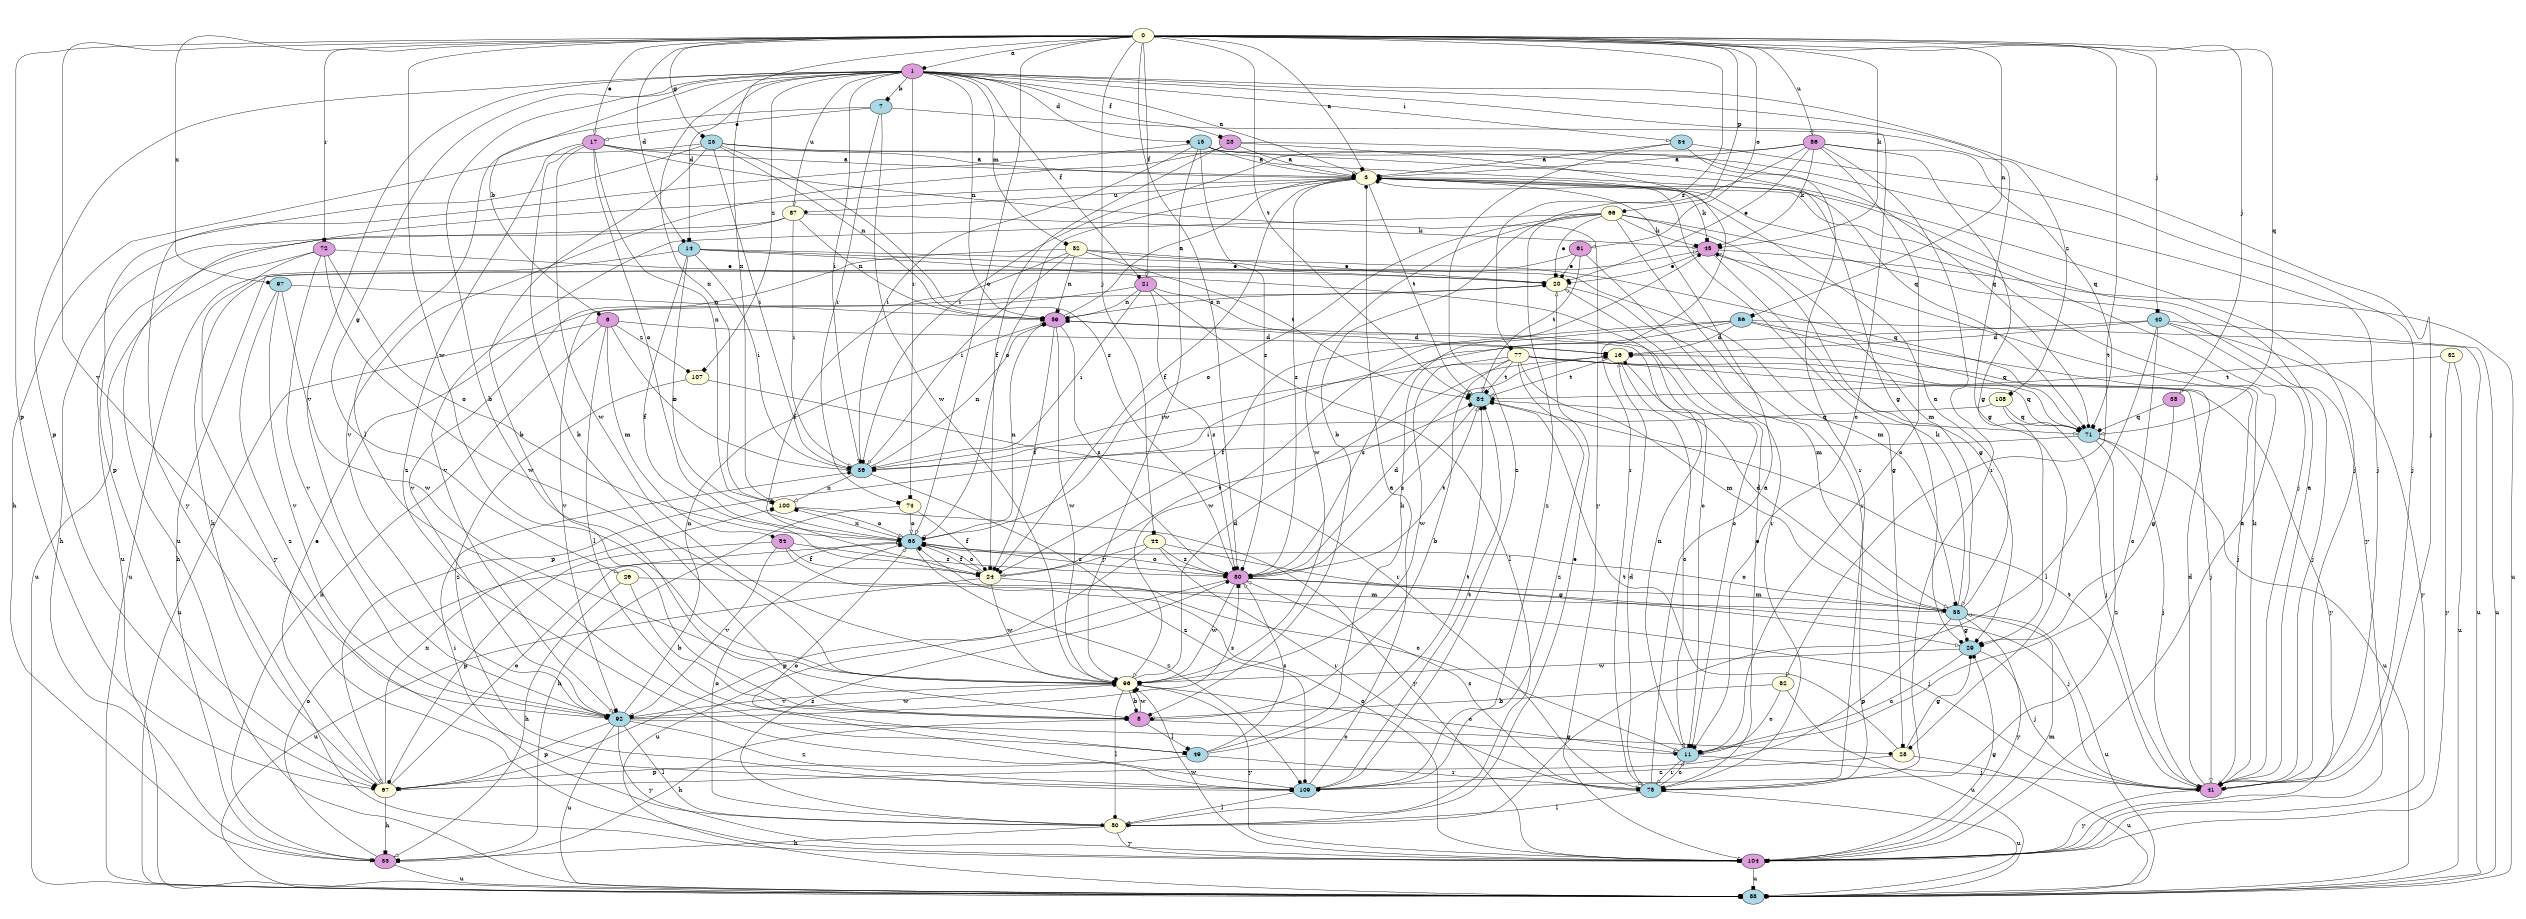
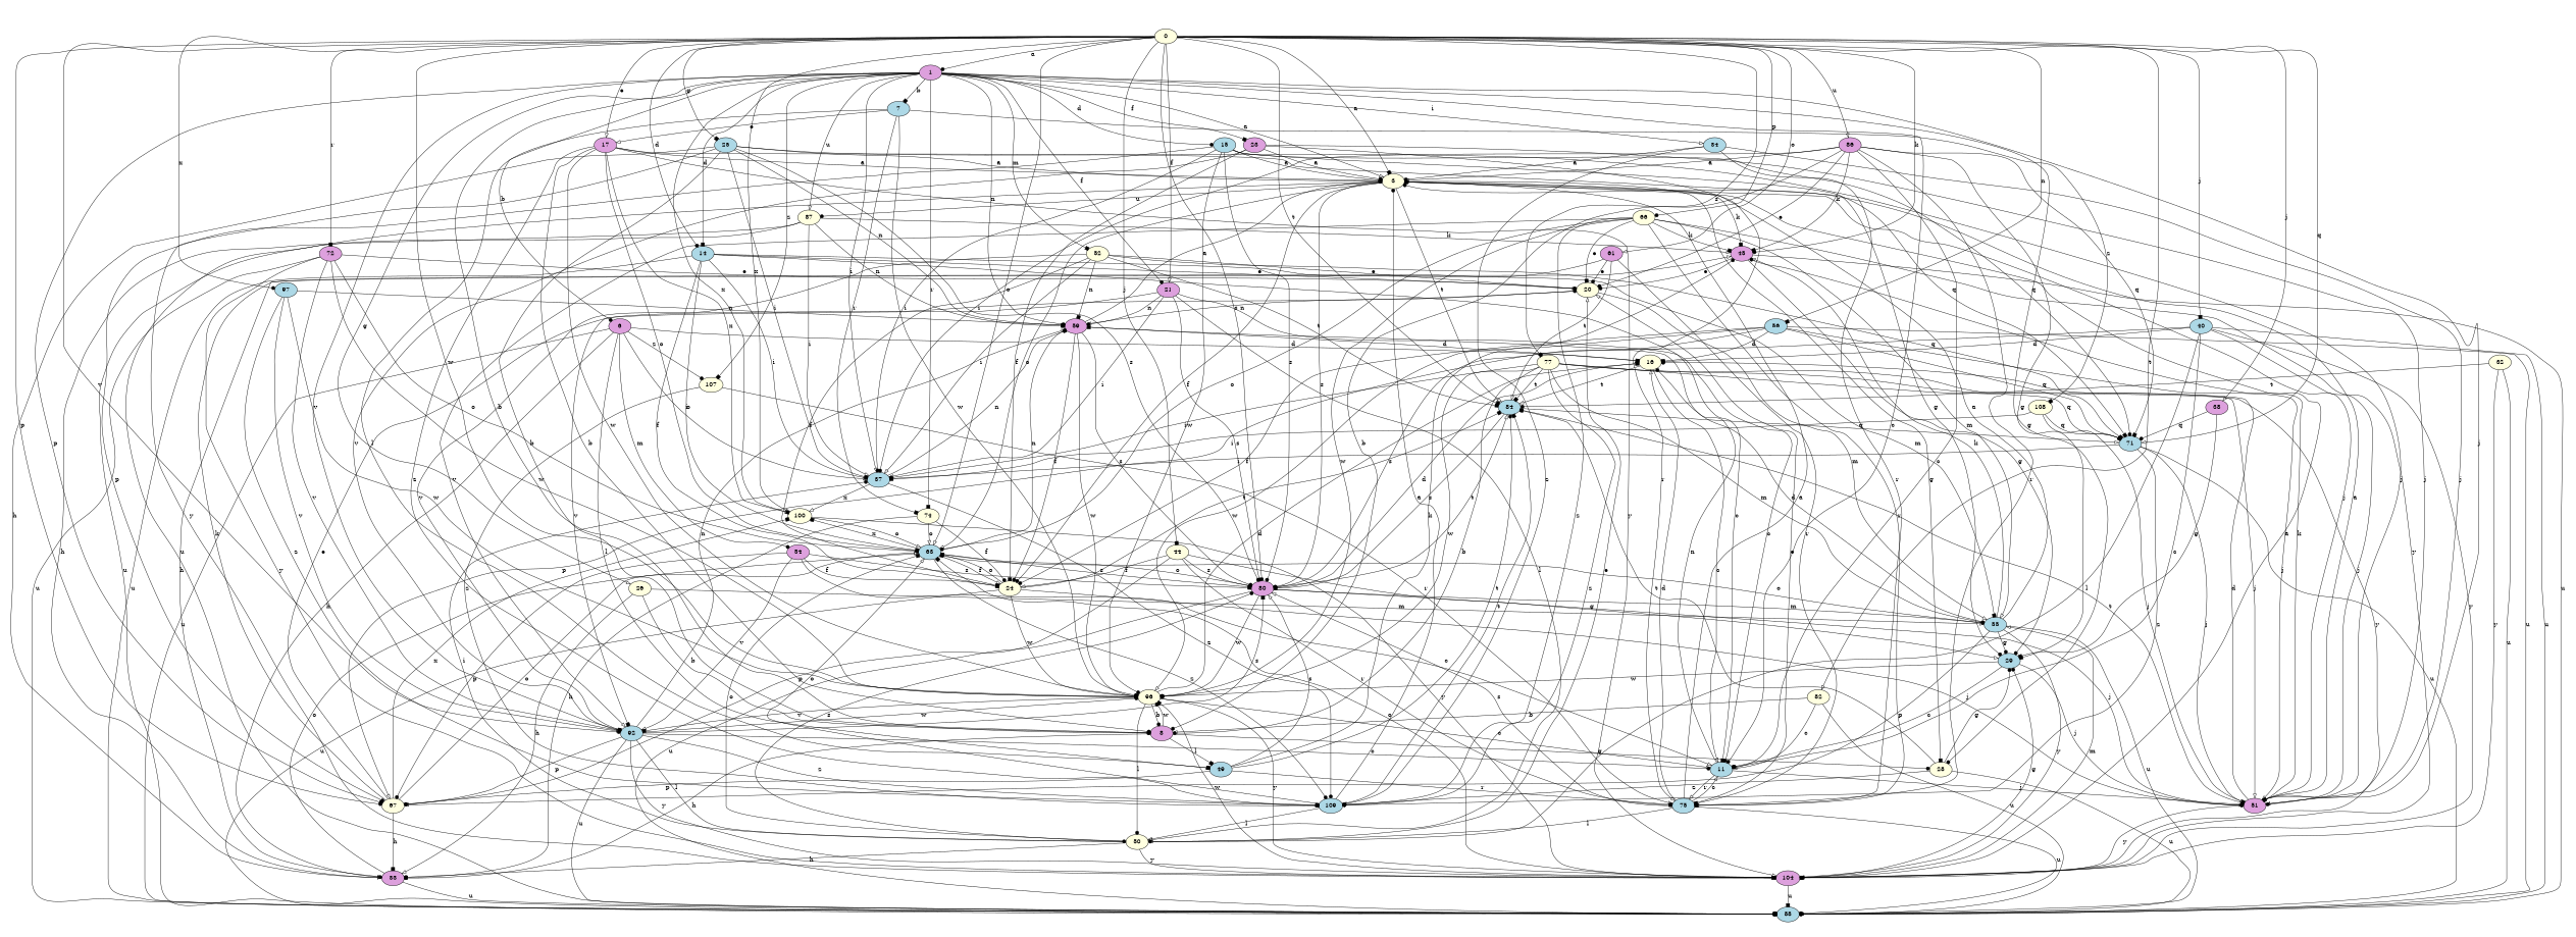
  strict digraph {
    node [fillcolor=lightyellow style=filled]
    edge [arrowhead=dot]
    1 [fillcolor=plum]
    0
    3
    14 [fillcolor=lightblue]
    17 [fillcolor=plum]
    21 [fillcolor=plum]
    25 [fillcolor=lightblue]
    38 [fillcolor=plum]
    40 [fillcolor=lightblue]
    44
    45 [fillcolor=plum]
    56 [fillcolor=lightblue]
    61 [fillcolor=plum]
    63 [fillcolor=lightblue]
    66
    67
    71 [fillcolor=lightblue]
    72 [fillcolor=plum]
    77
    80 [fillcolor=plum]
    82
    84 [fillcolor=lightblue]
    86 [fillcolor=plum]
    92 [fillcolor=lightblue]
    96
    97 [fillcolor=lightblue]
    100
    6 [fillcolor=plum]
    7 [fillcolor=lightblue]
    8 [fillcolor=plum]
    11 [fillcolor=lightblue]
    15 [fillcolor=lightblue]
    23 [fillcolor=plum]
    26
    28
    34 [fillcolor=lightblue]
-   37 [fillcolor=lightblue label=36]
-   41 [fillcolor=plum]
+   37 [fillcolor=lightblue]
+   41 [fillcolor=plum label=51]
    52
    59 [fillcolor=plum]
    74
    87
    107
    24
    88 [fillcolor=lightblue]
    20
    55 [fillcolor=lightblue]
    104 [fillcolor=plum]
    109 [fillcolor=lightblue]
    50
    33 [fillcolor=plum]
    29 [fillcolor=lightblue]
    16
    75 [fillcolor=lightblue]
    49 [fillcolor=lightblue]
    54 [fillcolor=plum]
    108
    32
    1 -> 3 [arrowhead=onormal label=a]
    1 -> 14 [arrowhead=box label=d]
    1 -> 21 [label=f]
    1 -> 67 [arrowhead=box label=p]
    1 -> 92 [arrowhead=box label=v]
    1 -> 100 [arrowhead=box label=x]
    1 -> 6 [label=b]
    1 -> 7 [arrowhead=box label=b]
    1 -> 8 [label=b]
    1 -> 11 [label=c]
    1 -> 15 [label=d]
    1 -> 23 [arrowhead=box label=f]
    1 -> 26 [arrowhead=onormal label=g]
    1 -> 28 [label=g]
    1 -> 34 [arrowhead=onormal label=i]
    1 -> 37 [arrowhead=onormal label=i]
    1 -> 41 [arrowhead=onormal label=j]
    1 -> 52 [arrowhead=box label=m]
    1 -> 59 [label=n]
    1 -> 74 [arrowhead=box label=r]
    1 -> 87 [arrowhead=onormal label=u]
    1 -> 107 [arrowhead=box label=z]
    0 -> 1 [label=a]
    0 -> 3 [arrowhead=box label=a]
    0 -> 14 [label=d]
    0 -> 17 [arrowhead=onormal label=e]
    0 -> 21 [arrowhead=onormal label=f]
    0 -> 25 [arrowhead=box label=g]
    0 -> 38 [arrowhead=onormal label=j]
    0 -> 40 [arrowhead=box label=j]
    0 -> 44 [arrowhead=box label=j]
    0 -> 45 [label=k]
    0 -> 56 [arrowhead=box label=n]
    0 -> 61 [arrowhead=onormal label=o]
    0 -> 63 [arrowhead=onormal label=o]
    0 -> 66 [label=p]
    0 -> 67 [label=p]
    0 -> 71 [arrowhead=onormal label=q]
    0 -> 72 [arrowhead=box label=r]
    0 -> 77 [arrowhead=box label=s]
    0 -> 80 [label=s]
    0 -> 82 [arrowhead=onormal label=t]
    0 -> 84 [arrowhead=box label=t]
    0 -> 86 [arrowhead=onormal label=u]
    0 -> 92 [label=v]
    0 -> 96 [label=w]
    0 -> 97 [label=x]
    0 -> 100 [arrowhead=onormal label=x]
    3 -> 45 [arrowhead=box label=k]
    3 -> 63 [arrowhead=onormal label=o]
    3 -> 80 [label=s]
    3 -> 84 [arrowhead=onormal label=t]
    3 -> 28 [arrowhead=box label=g]
    3 -> 41 [arrowhead=box label=j]
    3 -> 87 [label=u]
    3 -> 24 [label=f]
    3 -> 88 [arrowhead=onormal label=u]
    14 -> 63 [arrowhead=box label=o]
    14 -> 11 [arrowhead=box label=c]
    14 -> 37 [arrowhead=box label=i]
    14 -> 24 [arrowhead=box label=f]
    14 -> 88 [arrowhead=box label=u]
    14 -> 20 [label=e]
    14 -> 55 [arrowhead=box label=m]
    17 -> 3 [label=a]
    17 -> 63 [label=o]
    17 -> 71 [arrowhead=box label=q]
    17 -> 96 [arrowhead=box label=w]
    17 -> 100 [arrowhead=onormal label=x]
    17 -> 8 [label=b]
    17 -> 104 [arrowhead=onormal label=y]
    17 -> 109 [arrowhead=box label=z]
    21 -> 80 [label=s]
    21 -> 92 [arrowhead=box label=v]
    21 -> 11 [label=c]
    21 -> 37 [arrowhead=onormal label=i]
    21 -> 59 [label=n]
    21 -> 50 [arrowhead=onormal label=l]
    25 -> 3 [label=a]
    25 -> 80 [label=s]
    25 -> 8 [label=b]
    25 -> 37 [label=i]
    25 -> 41 [label=j]
    25 -> 59 [arrowhead=box label=n]
    25 -> 104 [arrowhead=onormal label=y]
    25 -> 33 [arrowhead=onormal label=h]
    38 -> 71 [label=q]
    38 -> 29 [arrowhead=box label=g]
    40 -> 67 [arrowhead=onormal label=p]
    40 -> 11 [arrowhead=box label=c]
    40 -> 41 [label=j]
    40 -> 88 [arrowhead=box label=u]
    40 -> 104 [arrowhead=box label=y]
    40 -> 50 [arrowhead=onormal label=l]
    40 -> 16 [arrowhead=box label=d]
    44 -> 67 [label=p]
    44 -> 80 [label=s]
-   44 -> 24 [arrowhead=onormal label=y]
+   44 -> 24 [arrowhead=onormal label=f]
    44 -> 29 [arrowhead=onormal label=g]
    44 -> 75 [arrowhead=box label=r]
    45 -> 88 [label=u]
    45 -> 20 [label=e]
    45 -> 29 [label=g]
    56 -> 71 [arrowhead=box label=q]
    56 -> 80 [arrowhead=box label=s]
    56 -> 96 [arrowhead=onormal label=w]
    56 -> 41 [arrowhead=onormal label=j]
    56 -> 24 [label=f]
    56 -> 88 [arrowhead=onormal label=u]
    56 -> 16 [arrowhead=box label=d]
    61 -> 84 [arrowhead=onormal label=t]
    61 -> 20 [label=e]
    61 -> 33 [arrowhead=onormal label=h]
    61 -> 75 [arrowhead=box label=r]
    63 -> 80 [arrowhead=box label=s]
    63 -> 100 [arrowhead=box label=x]
    63 -> 59 [label=n]
    63 -> 24 [arrowhead=onormal label=f]
    63 -> 109 [label=z]
    66 -> 45 [arrowhead=box label=k]
    66 -> 63 [label=o]
    66 -> 92 [arrowhead=onormal label=v]
    66 -> 96 [label=w]
    66 -> 20 [arrowhead=box label=e]
    66 -> 55 [arrowhead=onormal label=m]
    66 -> 104 [label=y]
    66 -> 109 [label=z]
    66 -> 75 [arrowhead=onormal label=r]
    67 -> 45 [arrowhead=onormal label=k]
    67 -> 63 [arrowhead=onormal label=o]
    67 -> 100 [arrowhead=box label=x]
    67 -> 20 [label=e]
    67 -> 33 [arrowhead=box label=h]
    71 -> 37 [arrowhead=box label=i]
    71 -> 41 [arrowhead=box label=j]
    71 -> 88 [label=u]
    71 -> 109 [label=z]
    72 -> 63 [label=o]
    72 -> 92 [arrowhead=onormal label=v]
    72 -> 96 [label=w]
    72 -> 88 [arrowhead=box label=u]
    72 -> 20 [label=e]
    72 -> 104 [arrowhead=onormal label=y]
    77 -> 71 [label=q]
    77 -> 84 [arrowhead=box label=t]
    77 -> 96 [arrowhead=box label=w]
    77 -> 8 [label=b]
    77 -> 37 [label=i]
    77 -> 41 [arrowhead=onormal label=j]
    77 -> 55 [label=m]
    77 -> 104 [arrowhead=onormal label=y]
    77 -> 109 [label=z]
    80 -> 63 [arrowhead=box label=o]
    80 -> 84 [arrowhead=onormal label=t]
    80 -> 96 [label=w]
    80 -> 41 [label=j]
    80 -> 88 [arrowhead=box label=u]
    80 -> 55 [label=m]
    80 -> 16 [arrowhead=onormal label=d]
    82 -> 8 [arrowhead=onormal label=b]
    82 -> 11 [arrowhead=onormal label=c]
    82 -> 88 [label=u]
    84 -> 71 [arrowhead=onormal label=q]
    84 -> 80 [arrowhead=box label=s]
    86 -> 3 [arrowhead=onormal label=a]
    86 -> 45 [arrowhead=box label=k]
    86 -> 71 [arrowhead=box label=q]
    86 -> 8 [label=b]
    86 -> 11 [arrowhead=onormal label=c]
    86 -> 37 [label=i]
    86 -> 20 [label=e]
    86 -> 29 [arrowhead=box label=g]
    86 -> 75 [arrowhead=box label=r]
    92 -> 67 [arrowhead=onormal label=p]
    92 -> 80 [arrowhead=box label=s]
    92 -> 96 [label=w]
    92 -> 11 [label=c]
    92 -> 59 [arrowhead=onormal label=n]
    92 -> 88 [arrowhead=box label=u]
    92 -> 104 [arrowhead=box label=y]
    92 -> 109 [arrowhead=box label=z]
    92 -> 50 [label=l]
    96 -> 92 [arrowhead=box label=v]
    96 -> 8 [label=b]
    96 -> 11 [arrowhead=onormal label=c]
    96 -> 104 [arrowhead=onormal label=y]
    96 -> 50 [label=l]
    96 -> 16 [arrowhead=box label=d]
    97 -> 92 [arrowhead=onormal label=v]
    97 -> 96 [label=w]
    97 -> 59 [arrowhead=box label=n]
    97 -> 109 [label=z]
    100 -> 63 [arrowhead=onormal label=o]
    100 -> 104 [label=y]
    6 -> 37 [arrowhead=onormal label=i]
    6 -> 107 [label=z]
    6 -> 88 [label=u]
    6 -> 33 [label=h]
    6 -> 16 [arrowhead=box label=d]
    6 -> 49 [arrowhead=box label=l]
    6 -> 54 [label=m]
    7 -> 17 [arrowhead=onormal label=e]
    7 -> 96 [arrowhead=box label=w]
    7 -> 74 [arrowhead=box label=r]
    7 -> 49 [arrowhead=box label=l]
    7 -> 108 [arrowhead=box label=z]
    8 -> 96 [label=w]
    8 -> 28 [label=g]
    8 -> 33 [label=h]
    8 -> 49 [arrowhead=box label=l]
    11 -> 41 [arrowhead=box label=j]
    11 -> 59 [arrowhead=box label=n]
    11 -> 75 [arrowhead=onormal label=r]
    15 -> 3 [arrowhead=box label=a]
    15 -> 67 [label=p]
    15 -> 71 [label=q]
    15 -> 80 [label=s]
    15 -> 96 [label=w]
    15 -> 37 [label=i]
    15 -> 29 [label=g]
    23 -> 3 [label=a]
    23 -> 92 [label=v]
    23 -> 41 [label=j]
    23 -> 24 [arrowhead=box label=f]
    23 -> 75 [arrowhead=onormal label=r]
    26 -> 8 [arrowhead=box label=b]
    26 -> 55 [arrowhead=onormal label=m]
    26 -> 33 [arrowhead=onormal label=h]
    28 -> 84 [arrowhead=box label=t]
    28 -> 88 [arrowhead=onormal label=u]
    28 -> 109 [arrowhead=box label=z]
    28 -> 29 [label=g]
    34 -> 3 [label=a]
    34 -> 41 [arrowhead=onormal label=j]
    34 -> 109 [arrowhead=onormal label=z]
    34 -> 75 [arrowhead=box label=r]
    37 -> 100 [arrowhead=onormal label=x]
    37 -> 59 [arrowhead=box label=n]
    37 -> 109 [label=z]
    41 -> 3 [label=a]
    41 -> 45 [label=k]
    41 -> 84 [label=t]
    41 -> 104 [arrowhead=box label=y]
    41 -> 16 [label=d]
    52 -> 71 [arrowhead=box label=q]
    52 -> 84 [arrowhead=box label=t]
    52 -> 92 [label=v]
    52 -> 37 [arrowhead=onormal label=i]
    52 -> 59 [arrowhead=box label=n]
    52 -> 24 [arrowhead=box label=f]
    52 -> 20 [arrowhead=onormal label=e]
    59 -> 3 [label=a]
    59 -> 80 [label=s]
    59 -> 96 [arrowhead=box label=w]
    59 -> 24 [label=f]
    59 -> 16 [arrowhead=box label=d]
    74 -> 63 [arrowhead=onormal label=o]
    74 -> 24 [label=f]
    74 -> 33 [arrowhead=box label=h]
    87 -> 45 [arrowhead=onormal label=k]
    87 -> 37 [arrowhead=onormal label=i]
    87 -> 59 [arrowhead=box label=n]
    87 -> 88 [label=u]
    87 -> 33 [arrowhead=onormal label=h]
    107 -> 109 [label=z]
    107 -> 75 [arrowhead=onormal label=r]
    24 -> 63 [label=o]
    24 -> 84 [arrowhead=box label=t]
    24 -> 96 [label=w]
    24 -> 41 [label=j]
    24 -> 88 [label=u]
    20 -> 59 [arrowhead=onormal label=n]
    20 -> 55 [arrowhead=onormal label=m]
    55 -> 3 [arrowhead=onormal label=a]
    55 -> 45 [arrowhead=onormal label=k]
    55 -> 63 [arrowhead=box label=o]
    55 -> 67 [arrowhead=onormal label=p]
    55 -> 88 [label=u]
    55 -> 104 [arrowhead=onormal label=y]
    55 -> 29 [label=g]
    55 -> 16 [label=d]
    104 -> 3 [arrowhead=box label=a]
    104 -> 63 [arrowhead=box label=o]
    104 -> 96 [arrowhead=box label=w]
    104 -> 88 [arrowhead=box label=u]
    104 -> 55 [arrowhead=onormal label=m]
    104 -> 29 [label=g]
    109 -> 3 [label=a]
    109 -> 63 [arrowhead=onormal label=o]
    109 -> 84 [arrowhead=box label=t]
    109 -> 50 [arrowhead=onormal label=l]
    50 -> 63 [arrowhead=box label=o]
    50 -> 80 [label=s]
    50 -> 37 [label=i]
    50 -> 20 [arrowhead=onormal label=e]
    50 -> 104 [arrowhead=onormal label=y]
    50 -> 33 [label=h]
    33 -> 63 [arrowhead=onormal label=o]
    33 -> 88 [arrowhead=box label=u]
    29 -> 96 [label=w]
    29 -> 11 [label=c]
    29 -> 41 [arrowhead=onormal label=j]
    16 -> 84 [arrowhead=onormal label=t]
    16 -> 11 [arrowhead=onormal label=c]
    75 -> 3 [arrowhead=box label=a]
    75 -> 80 [arrowhead=onormal label=s]
    75 -> 11 [arrowhead=onormal label=c]
    75 -> 88 [label=u]
    75 -> 20 [arrowhead=onormal label=e]
    75 -> 50 [label=l]
    75 -> 16 [arrowhead=onormal label=d]
    49 -> 45 [label=k]
    49 -> 67 [label=p]
    49 -> 80 [arrowhead=onormal label=s]
    49 -> 84 [label=t]
    49 -> 75 [label=r]
    54 -> 67 [label=p]
    54 -> 80 [arrowhead=box label=s]
    54 -> 92 [arrowhead=onormal label=v]
    54 -> 11 [arrowhead=onormal label=c]
    54 -> 24 [arrowhead=box label=f]
    108 -> 71 [arrowhead=box label=q]
    108 -> 37 [arrowhead=box label=i]
    108 -> 41 [arrowhead=onormal label=j]
    32 -> 84 [label=t]
    32 -> 88 [label=u]
    32 -> 104 [arrowhead=onormal label=y]
  }
